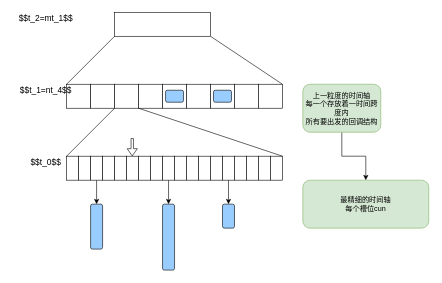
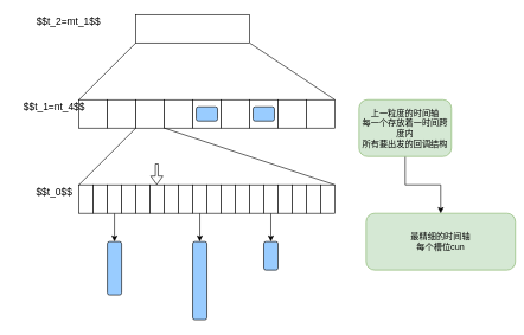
  <mxCell id="0" />
  <mxCell id="1" parent="0" />
  <mxCell id="2" value="" style="rounded=0;whiteSpace=wrap;html=1;" vertex="1" parent="1"><mxGeometry x="110" y="260" width="20" height="40" as="geometry" /></mxCell>
  <mxCell id="3" value="" style="rounded=0;whiteSpace=wrap;html=1;" vertex="1" parent="1"><mxGeometry x="130" y="260" width="20" height="40" as="geometry" /></mxCell>
  <mxCell id="4" style="edgeStyle=orthogonalEdgeStyle;rounded=0;orthogonalLoop=1;jettySize=auto;html=1;" edge="1" parent="1" source="5" target="23"><mxGeometry relative="1" as="geometry" /></mxCell>
  <mxCell id="5" value="" style="rounded=0;whiteSpace=wrap;html=1;" vertex="1" parent="1"><mxGeometry x="150" y="260" width="20" height="40" as="geometry" /></mxCell>
  <mxCell id="6" value="" style="rounded=0;whiteSpace=wrap;html=1;" vertex="1" parent="1"><mxGeometry x="170" y="260" width="20" height="40" as="geometry" /></mxCell>
  <mxCell id="7" value="" style="rounded=0;whiteSpace=wrap;html=1;" vertex="1" parent="1"><mxGeometry x="190" y="260" width="20" height="40" as="geometry" /></mxCell>
  <mxCell id="8" value="" style="rounded=0;whiteSpace=wrap;html=1;" vertex="1" parent="1"><mxGeometry x="210" y="260" width="20" height="40" as="geometry" /></mxCell>
  <mxCell id="9" value="" style="rounded=0;whiteSpace=wrap;html=1;" vertex="1" parent="1"><mxGeometry x="230" y="260" width="20" height="40" as="geometry" /></mxCell>
  <mxCell id="10" value="" style="rounded=0;whiteSpace=wrap;html=1;" vertex="1" parent="1"><mxGeometry x="250" y="260" width="20" height="40" as="geometry" /></mxCell>
  <mxCell id="11" style="edgeStyle=orthogonalEdgeStyle;rounded=0;orthogonalLoop=1;jettySize=auto;html=1;" edge="1" parent="1" source="12" target="24"><mxGeometry relative="1" as="geometry" /></mxCell>
  <mxCell id="12" value="" style="rounded=0;whiteSpace=wrap;html=1;" vertex="1" parent="1"><mxGeometry x="270" y="260" width="20" height="40" as="geometry" /></mxCell>
  <mxCell id="13" value="" style="rounded=0;whiteSpace=wrap;html=1;" vertex="1" parent="1"><mxGeometry x="290" y="260" width="20" height="40" as="geometry" /></mxCell>
  <mxCell id="14" value="" style="rounded=0;whiteSpace=wrap;html=1;" vertex="1" parent="1"><mxGeometry x="310" y="260" width="20" height="40" as="geometry" /></mxCell>
  <mxCell id="15" value="" style="rounded=0;whiteSpace=wrap;html=1;" vertex="1" parent="1"><mxGeometry x="330" y="260" width="20" height="40" as="geometry" /></mxCell>
  <mxCell id="16" value="" style="rounded=0;whiteSpace=wrap;html=1;" vertex="1" parent="1"><mxGeometry x="350" y="260" width="20" height="40" as="geometry" /></mxCell>
  <mxCell id="17" style="edgeStyle=orthogonalEdgeStyle;rounded=0;orthogonalLoop=1;jettySize=auto;html=1;" edge="1" parent="1" source="18" target="25"><mxGeometry relative="1" as="geometry" /></mxCell>
  <mxCell id="18" value="" style="rounded=0;whiteSpace=wrap;html=1;" vertex="1" parent="1"><mxGeometry x="370" y="260" width="20" height="40" as="geometry" /></mxCell>
  <mxCell id="19" value="" style="rounded=0;whiteSpace=wrap;html=1;" vertex="1" parent="1"><mxGeometry x="390" y="260" width="20" height="40" as="geometry" /></mxCell>
  <mxCell id="20" value="" style="rounded=0;whiteSpace=wrap;html=1;" vertex="1" parent="1"><mxGeometry x="410" y="260" width="20" height="40" as="geometry" /></mxCell>
  <mxCell id="21" value="" style="rounded=0;whiteSpace=wrap;html=1;" vertex="1" parent="1"><mxGeometry x="430" y="260" width="20" height="40" as="geometry" /></mxCell>
  <mxCell id="22" value="" style="rounded=0;whiteSpace=wrap;html=1;" vertex="1" parent="1"><mxGeometry x="450" y="260" width="20" height="40" as="geometry" /></mxCell>
  <mxCell id="23" value="" style="rounded=1;whiteSpace=wrap;html=1;fillColor=#99CCFF;" vertex="1" parent="1"><mxGeometry x="150" y="340" width="20" height="75" as="geometry" /></mxCell>
  <mxCell id="24" value="" style="rounded=1;whiteSpace=wrap;html=1;fillColor=#99CCFF;" vertex="1" parent="1"><mxGeometry x="270" y="340" width="20" height="110" as="geometry" /></mxCell>
  <mxCell id="25" value="" style="rounded=1;whiteSpace=wrap;html=1;fillColor=#99CCFF;" vertex="1" parent="1"><mxGeometry x="370" y="340" width="20" height="40" as="geometry" /></mxCell>
- <mxCell id="26" value="最精细的时间轴&lt;br&gt;每个槽位cun" style="rounded=1;whiteSpace=wrap;html=1;fillColor=#d5e8d4;strokeColor=#82b366;" vertex="1" parent="1"><mxGeometry x="504" y="300" width="210" height="80" as="geometry" /></mxCell>
+ <mxCell id="26" value="最精细的时间轴&lt;br&gt;每个槽位cun" style="rounded=1;whiteSpace=wrap;html=1;fillColor=#d5e8d4;strokeColor=#82b366;" vertex="1" parent="1"><mxGeometry x="514" y="300" width="210" height="80" as="geometry" /></mxCell>
  <mxCell id="27" value="" style="rounded=0;whiteSpace=wrap;html=1;" vertex="1" parent="1"><mxGeometry x="110" y="140" width="40" height="40" as="geometry" /></mxCell>
  <mxCell id="28" value="" style="rounded=0;whiteSpace=wrap;html=1;" vertex="1" parent="1"><mxGeometry x="150" y="140" width="40" height="40" as="geometry" /></mxCell>
  <mxCell id="29" value="" style="rounded=0;whiteSpace=wrap;html=1;" vertex="1" parent="1"><mxGeometry x="190" y="140" width="40" height="40" as="geometry" /></mxCell>
  <mxCell id="30" value="" style="rounded=0;whiteSpace=wrap;html=1;" vertex="1" parent="1"><mxGeometry x="230" y="140" width="40" height="40" as="geometry" /></mxCell>
  <mxCell id="31" value="" style="rounded=0;whiteSpace=wrap;html=1;" vertex="1" parent="1"><mxGeometry x="270" y="140" width="40" height="40" as="geometry" /></mxCell>
  <mxCell id="32" value="" style="rounded=0;whiteSpace=wrap;html=1;" vertex="1" parent="1"><mxGeometry x="310" y="140" width="40" height="40" as="geometry" /></mxCell>
  <mxCell id="33" value="" style="rounded=0;whiteSpace=wrap;html=1;" vertex="1" parent="1"><mxGeometry x="350" y="140" width="40" height="40" as="geometry" /></mxCell>
  <mxCell id="34" value="" style="rounded=0;whiteSpace=wrap;html=1;" vertex="1" parent="1"><mxGeometry x="390" y="140" width="40" height="40" as="geometry" /></mxCell>
  <mxCell id="35" value="" style="rounded=0;whiteSpace=wrap;html=1;" vertex="1" parent="1"><mxGeometry x="430" y="140" width="40" height="40" as="geometry" /></mxCell>
  <mxCell id="36" value="" style="rounded=0;whiteSpace=wrap;html=1;" vertex="1" parent="1"><mxGeometry x="190" y="20" width="160" height="40" as="geometry" /></mxCell>
  <mxCell id="37" value="" style="endArrow=none;html=1;rounded=0;exitX=0;exitY=0;exitDx=0;exitDy=0;entryX=0;entryY=1;entryDx=0;entryDy=0;" edge="1" parent="1" source="2" target="29"><mxGeometry width="50" height="50" relative="1" as="geometry"><mxPoint x="120" y="240" as="sourcePoint" /><mxPoint x="210" y="180" as="targetPoint" /></mxGeometry></mxCell>
  <mxCell id="38" value="" style="endArrow=none;html=1;rounded=0;entryX=1;entryY=1;entryDx=0;entryDy=0;exitX=1;exitY=0;exitDx=0;exitDy=0;" edge="1" parent="1" source="22" target="29"><mxGeometry width="50" height="50" relative="1" as="geometry"><mxPoint x="240" y="250" as="sourcePoint" /><mxPoint x="290" y="200" as="targetPoint" /></mxGeometry></mxCell>
  <mxCell id="39" value="" style="endArrow=none;html=1;rounded=0;entryX=0;entryY=1;entryDx=0;entryDy=0;exitX=0;exitY=0;exitDx=0;exitDy=0;" edge="1" parent="1" source="27" target="36"><mxGeometry width="50" height="50" relative="1" as="geometry"><mxPoint x="100" y="130" as="sourcePoint" /><mxPoint x="150" y="80" as="targetPoint" /></mxGeometry></mxCell>
  <mxCell id="40" value="" style="endArrow=none;html=1;rounded=0;entryX=1;entryY=1;entryDx=0;entryDy=0;exitX=1;exitY=0;exitDx=0;exitDy=0;" edge="1" parent="1" source="35" target="36"><mxGeometry width="50" height="50" relative="1" as="geometry"><mxPoint x="320" y="90" as="sourcePoint" /><mxPoint x="370" y="40" as="targetPoint" /></mxGeometry></mxCell>
  <mxCell id="41" value="" style="rounded=1;whiteSpace=wrap;html=1;fillColor=#99CCFF;" vertex="1" parent="1"><mxGeometry x="275" y="150" width="30" height="20" as="geometry" /></mxCell>
  <mxCell id="42" value="" style="rounded=1;whiteSpace=wrap;html=1;fillColor=#99CCFF;" vertex="1" parent="1"><mxGeometry x="355" y="150" width="30" height="20" as="geometry" /></mxCell>
  <mxCell id="43" value="" style="shape=flexArrow;endArrow=classic;html=1;rounded=0;endWidth=12;endSize=3.67;width=4;" edge="1" parent="1"><mxGeometry width="50" height="50" relative="1" as="geometry"><mxPoint x="219.5" y="230" as="sourcePoint" /><mxPoint x="219.5" y="260" as="targetPoint" /></mxGeometry></mxCell>
  <mxCell id="44" style="edgeStyle=orthogonalEdgeStyle;rounded=0;orthogonalLoop=1;jettySize=auto;html=1;" edge="1" parent="1" source="45" target="26"><mxGeometry relative="1" as="geometry" /></mxCell>
  <mxCell id="45" value="上一粒度的时间轴&lt;br&gt;每一个存放着一时间跨度内&lt;br&gt;所有要出发的回调结构" style="rounded=1;whiteSpace=wrap;html=1;fillColor=#d5e8d4;strokeColor=#82b366;" vertex="1" parent="1"><mxGeometry x="504" y="140" width="130" height="80" as="geometry" /></mxCell>
  <mxCell id="46" value="$$t_0$$" style="text;html=1;align=center;verticalAlign=middle;resizable=0;points=[];autosize=1;strokeColor=none;fillColor=none;fontSize=14;" vertex="1" parent="1"><mxGeometry x="40" y="260" width="70" height="20" as="geometry" /></mxCell>
  <mxCell id="47" value="$$t_1=nt_4$$" style="text;html=1;align=center;verticalAlign=middle;resizable=0;points=[];autosize=1;strokeColor=none;fillColor=none;fontSize=14;" vertex="1" parent="1"><mxGeometry x="25" y="140" width="100" height="20" as="geometry" /></mxCell>
- <mxCell id="48" value="$$t_2=mt_1$$" style="text;html=1;align=center;verticalAlign=middle;resizable=0;points=[];autosize=1;strokeColor=none;fillColor=none;fontSize=14;" vertex="1" parent="1"><mxGeometry x="20" y="20" width="110" height="20" as="geometry" /></mxCell>
+ <mxCell id="48" value="$$t_2=mt_1$$" style="text;html=1;align=center;verticalAlign=middle;resizable=0;points=[];autosize=1;strokeColor=none;fillColor=none;fontSize=14;" vertex="1" parent="1"><mxGeometry x="40" y="20" width="110" height="20" as="geometry" /></mxCell>
